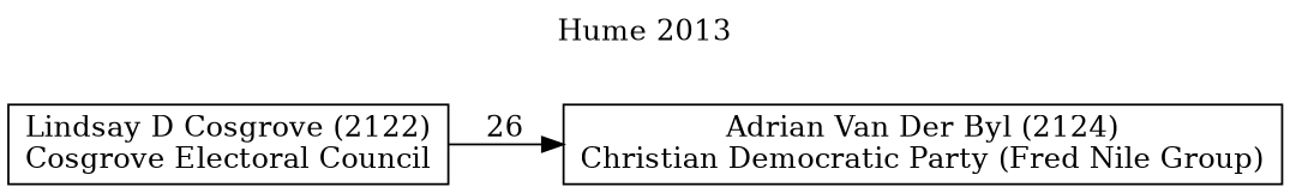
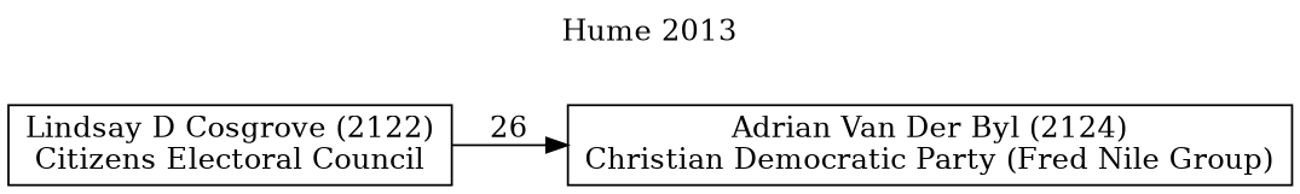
  digraph {
    label="Hume 2013"
    labelloc=t
    mclimit=10
    rankdir=LR
    node [shape=box]
    n1 [label="Adrian Van Der Byl (2124)\nChristian Democratic Party (Fred Nile Group)"]
-   n2 [label="Lindsay D Cosgrove (2122)\nCosgrove Electoral Council"]
+   n2 [label="Lindsay D Cosgrove (2122)\nCitizens Electoral Council"]
    n2 -> n1 [label=26]
  }
